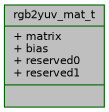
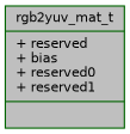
  digraph {
-   n1 [color=darkgreen fillcolor=grey75 fontcolor=black fontname=Helvetica fontsize=10 height=0.2 label="{rgb2yuv_mat_t\n|+ matrix\l+ bias\l+ reserved0\l+ reserved1\l|}" shape=record style=filled width=0.4]
+   n1 [color=darkgreen fillcolor=grey75 fontcolor=black fontname=Helvetica fontsize=10 height=0.2 label="{rgb2yuv_mat_t\n|+ reserved\l+ bias\l+ reserved0\l+ reserved1\l|}" shape=record style=filled width=0.4]
  }
